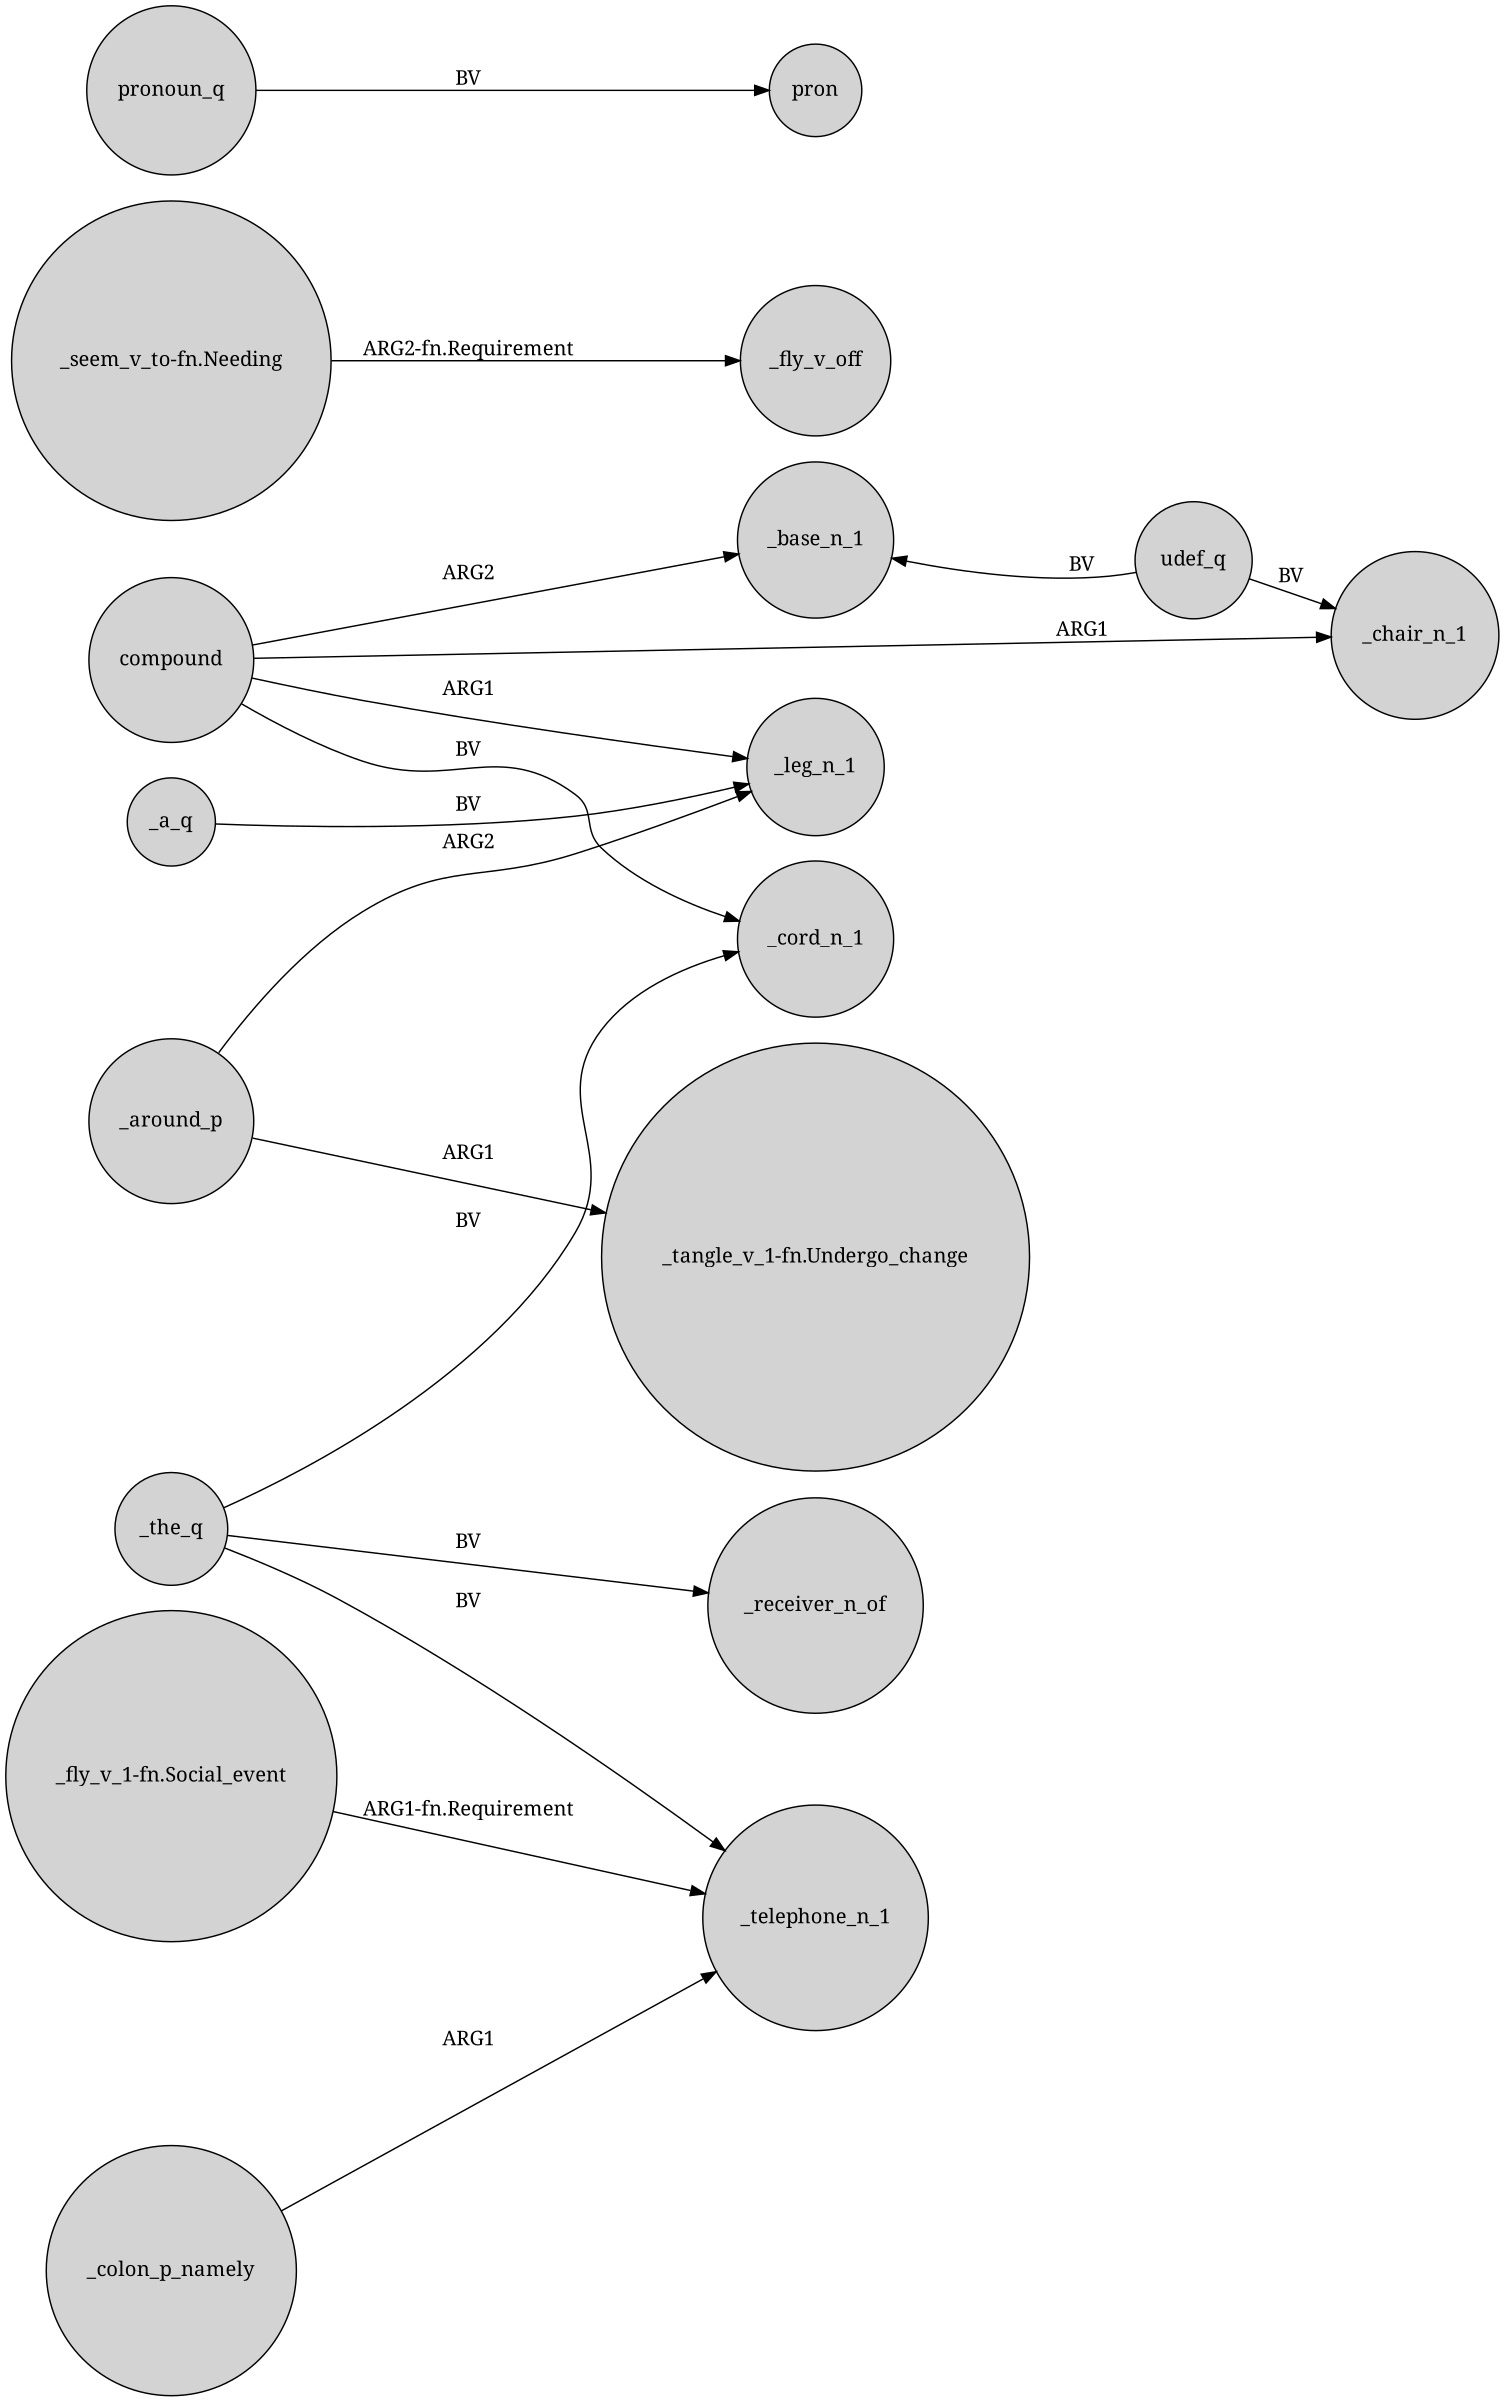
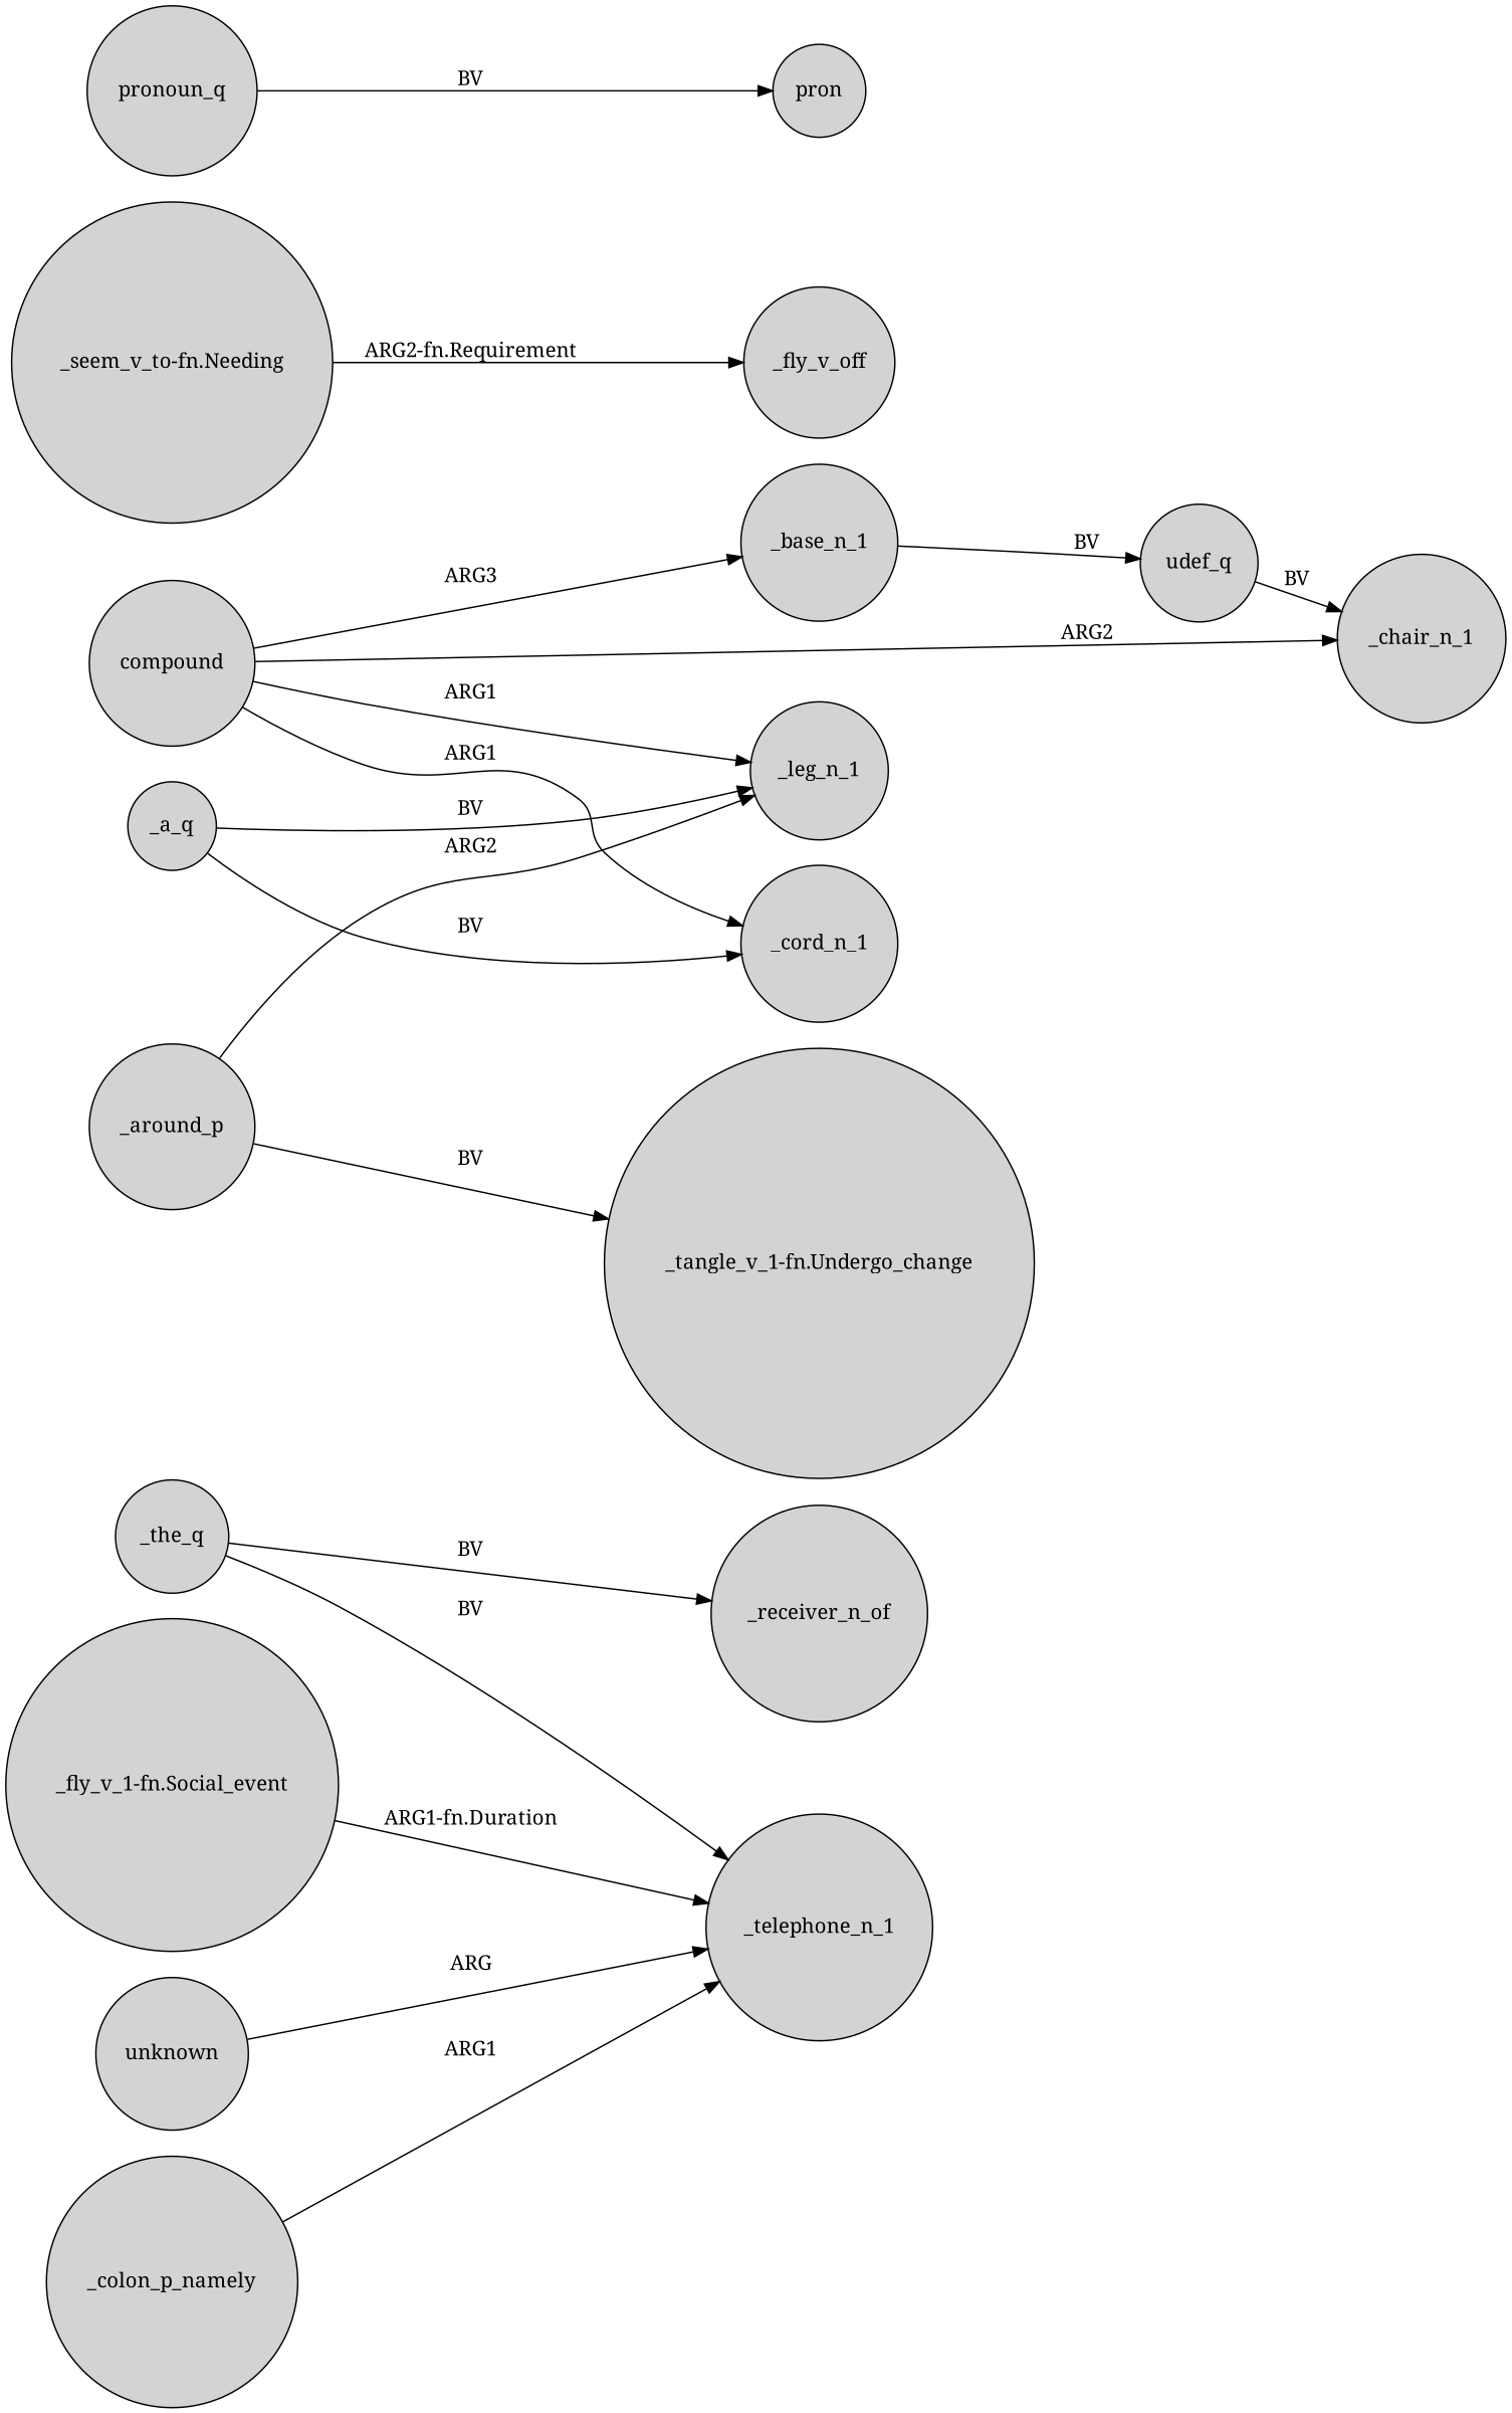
  digraph {
    fontname="Noto Serif"
    rankdir=LR
    node [fontname="Noto Serif" shape=circle style=filled]
    edge [fontname="Noto Serif"]
    _the_q
    _cord_n_1
    _telephone_n_1
    _receiver_n_of
    compound
    _base_n_1
    _leg_n_1
    _chair_n_1
    "_seem_v_to-fn.Needing"
    _fly_v_off
    _around_p
    "_tangle_v_1-fn.Undergo_change"
    udef_q
    pronoun_q
    pron
    "_fly_v_1-fn.Social_event"
+   unknown
    _colon_p_namely
    _a_q
-   _the_q -> _cord_n_1 [label=BV]
+   _a_q -> _cord_n_1 [label=BV]
    _the_q -> _telephone_n_1 [label=BV]
    _the_q -> _receiver_n_of [label=BV]
-   compound -> _cord_n_1 [label=BV]
-   compound -> _base_n_1 [label=ARG2]
+   compound -> _cord_n_1 [label=ARG1]
+   compound -> _base_n_1 [label=ARG3]
    compound -> _leg_n_1 [label=ARG1]
-   compound -> _chair_n_1 [label=ARG1]
+   compound -> _chair_n_1 [label=ARG2]
    "_seem_v_to-fn.Needing" -> _fly_v_off [label="ARG2-fn.Requirement"]
    _around_p -> _leg_n_1 [label=ARG2]
-   _around_p -> "_tangle_v_1-fn.Undergo_change" [label=ARG1]
-   udef_q -> _base_n_1 [label=BV]
+   _around_p -> "_tangle_v_1-fn.Undergo_change" [label=BV]
+   _base_n_1 -> udef_q [label=BV]
    udef_q -> _chair_n_1 [label=BV]
    pronoun_q -> pron [label=BV]
-   "_fly_v_1-fn.Social_event" -> _telephone_n_1 [label="ARG1-fn.Requirement"]
+   "_fly_v_1-fn.Social_event" -> _telephone_n_1 [label="ARG1-fn.Duration"]
+   unknown -> _telephone_n_1 [label=ARG]
    _colon_p_namely -> _telephone_n_1 [label=ARG1]
    _a_q -> _leg_n_1 [label=BV]
  }
